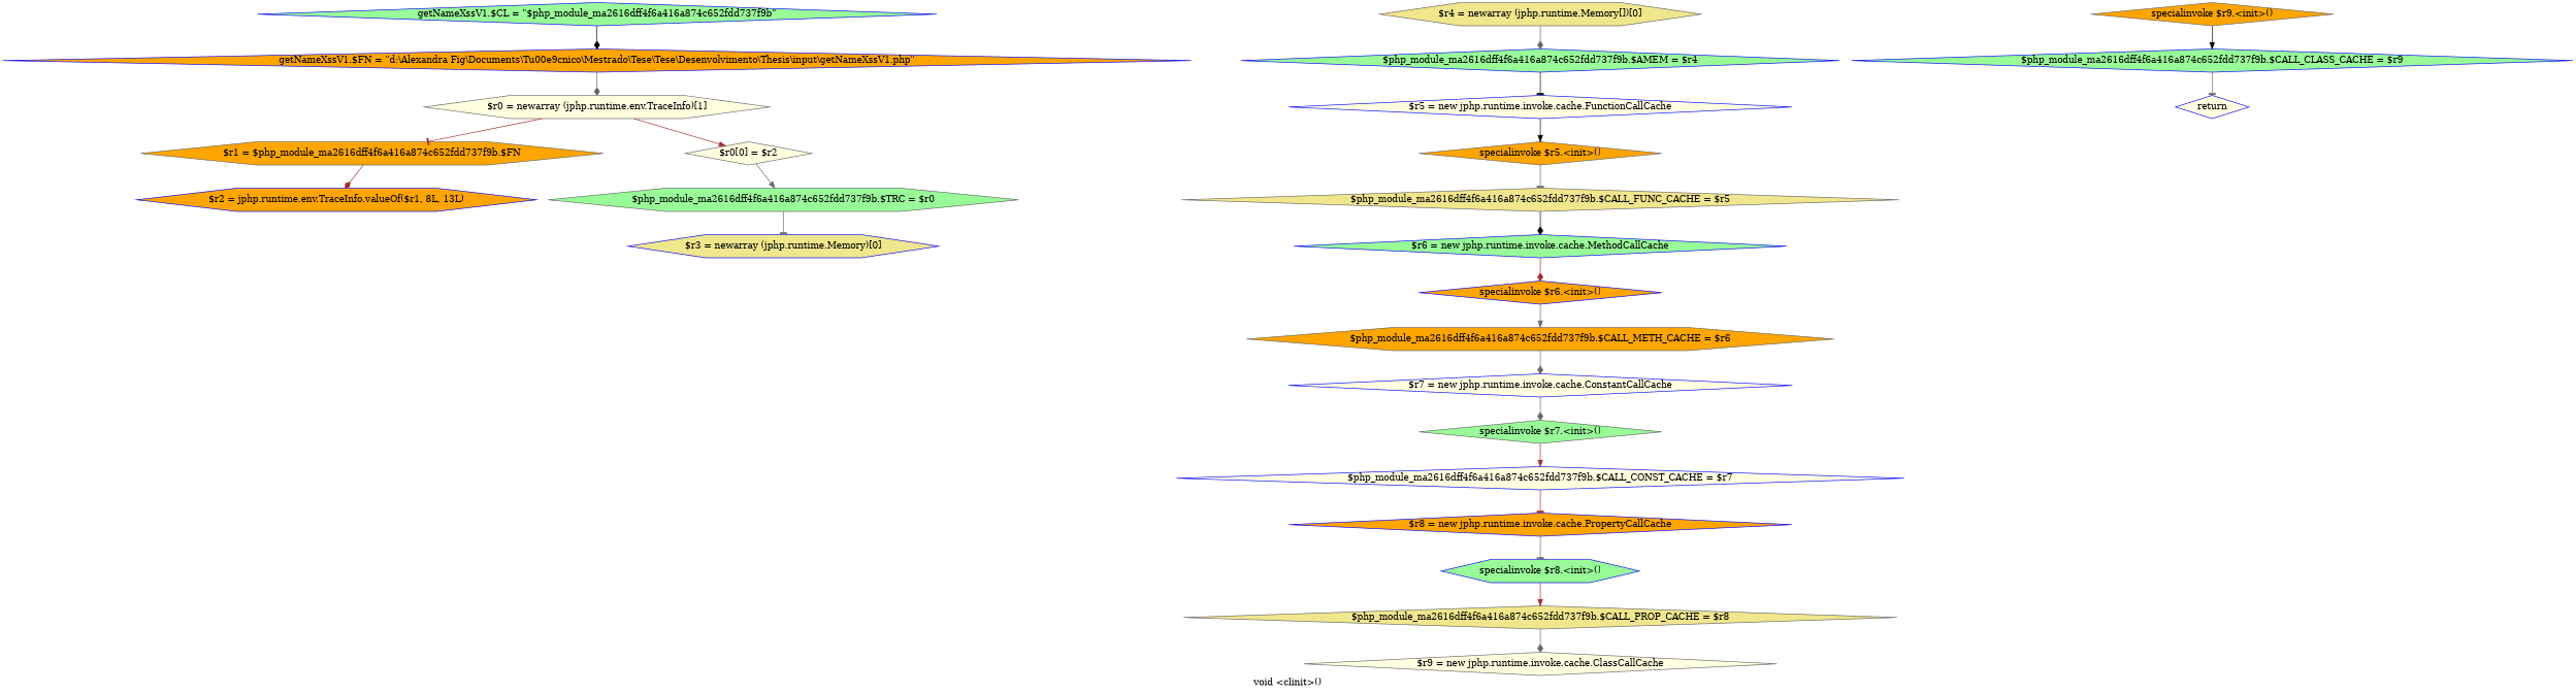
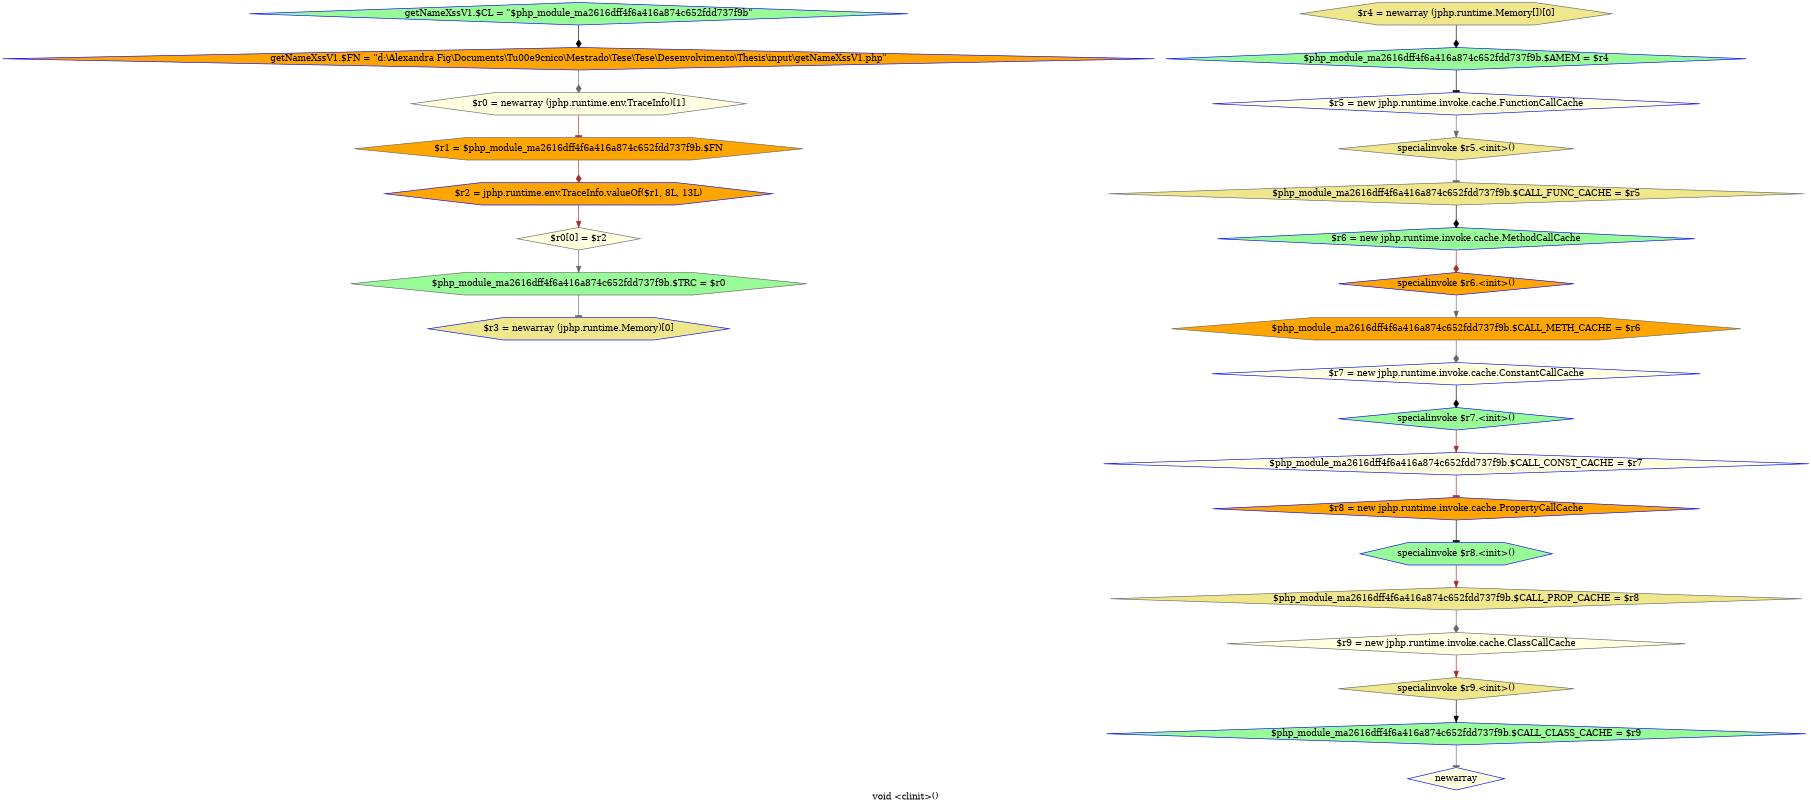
  digraph {
    label="void <clinit>()"
    node [color=blue fillcolor=palegreen shape=diamond style=filled]
    edge [arrowhead=diamond color=gray40]
    n1 [label="getNameXssV1.$CL = \"$php_module_ma2616dff4f6a416a874c652fdd737f9b\""]
    n2 [fillcolor=orange label="getNameXssV1.$FN = \"d:\\Alexandra Fig\\Documents\\T\u00e9cnico\\Mestrado\\Tese\\Tese\\Desenvolvimento\\Thesis\\input\\getNameXssV1.php\""]
    n3 [color=gray40 fillcolor=lightyellow label="$r0 = newarray (jphp.runtime.env.TraceInfo)[1]" shape=hexagon]
    n4 [color=gray40 fillcolor=orange label="$r1 = $php_module_ma2616dff4f6a416a874c652fdd737f9b.$FN" shape=hexagon]
    n5 [fillcolor=orange label="$r2 = jphp.runtime.env.TraceInfo.valueOf($r1, 8L, 13L)" shape=hexagon]
    n6 [color=gray40 fillcolor=lightyellow label="$r0[0] = $r2"]
    n7 [color=gray40 label="$php_module_ma2616dff4f6a416a874c652fdd737f9b.$TRC = $r0" shape=hexagon]
    n8 [fillcolor=khaki label="$r3 = newarray (jphp.runtime.Memory)[0]" shape=hexagon]
    n9 [color=gray40 fillcolor=khaki label="$r4 = newarray (jphp.runtime.Memory[])[0]" shape=hexagon]
    n10 [label="$php_module_ma2616dff4f6a416a874c652fdd737f9b.$AMEM = $r4"]
    n11 [fillcolor=lightyellow label="$r5 = new jphp.runtime.invoke.cache.FunctionCallCache"]
-   n12 [color=gray40 fillcolor=orange label="specialinvoke $r5.<init>()"]
+   n12 [color=gray40 fillcolor=khaki label="specialinvoke $r5.<init>()"]
    n13 [color=gray40 fillcolor=khaki label="$php_module_ma2616dff4f6a416a874c652fdd737f9b.$CALL_FUNC_CACHE = $r5"]
    n14 [label="$r6 = new jphp.runtime.invoke.cache.MethodCallCache"]
    n15 [fillcolor=orange label="specialinvoke $r6.<init>()"]
    n16 [color=gray40 fillcolor=orange label="$php_module_ma2616dff4f6a416a874c652fdd737f9b.$CALL_METH_CACHE = $r6" shape=hexagon]
    n17 [fillcolor=lightyellow label="$r7 = new jphp.runtime.invoke.cache.ConstantCallCache"]
-   n18 [color=gray40 label="specialinvoke $r7.<init>()"]
+   n18 [label="specialinvoke $r7.<init>()"]
    n19 [fillcolor=lightyellow label="$php_module_ma2616dff4f6a416a874c652fdd737f9b.$CALL_CONST_CACHE = $r7"]
    n20 [fillcolor=orange label="$r8 = new jphp.runtime.invoke.cache.PropertyCallCache"]
    n21 [label="specialinvoke $r8.<init>()" shape=hexagon]
    n22 [color=gray40 fillcolor=khaki label="$php_module_ma2616dff4f6a416a874c652fdd737f9b.$CALL_PROP_CACHE = $r8"]
    n23 [color=gray40 fillcolor=lightyellow label="$r9 = new jphp.runtime.invoke.cache.ClassCallCache"]
-   n24 [color=gray40 fillcolor=orange label="specialinvoke $r9.<init>()"]
+   n24 [color=gray40 fillcolor=khaki label="specialinvoke $r9.<init>()"]
    n25 [label="$php_module_ma2616dff4f6a416a874c652fdd737f9b.$CALL_CLASS_CACHE = $r9"]
-   n26 [fillcolor=lightyellow label=return]
+   n26 [fillcolor=lightyellow label=newarray]
    n1 -> n2 [color=black]
    n2 -> n3
    n3 -> n4 [arrowhead=tee color=brown]
    n4 -> n5 [color=brown]
-   n3 -> n6 [arrowhead=normal color=brown]
+   n5 -> n6 [arrowhead=normal color=brown]
    n6 -> n7 [arrowhead=normal]
    n7 -> n8 [arrowhead=tee]
-   n9 -> n10
+   n9 -> n10 [color=black]
    n10 -> n11 [arrowhead=tee color=black]
-   n11 -> n12 [arrowhead=normal color=black]
+   n11 -> n12 [arrowhead=normal]
    n12 -> n13 [arrowhead=tee]
    n13 -> n14 [color=black]
    n14 -> n15 [color=brown]
    n15 -> n16 [arrowhead=normal]
    n16 -> n17
-   n17 -> n18
+   n17 -> n18 [color=black]
    n18 -> n19 [arrowhead=normal color=brown]
    n19 -> n20 [arrowhead=tee color=brown]
-   n20 -> n21 [arrowhead=tee]
+   n20 -> n21 [arrowhead=tee color=black]
    n21 -> n22 [arrowhead=normal color=brown]
    n22 -> n23
+   n23 -> n24 [arrowhead=normal color=brown]
    n24 -> n25 [arrowhead=normal color=black]
    n25 -> n26 [arrowhead=tee]
  }
